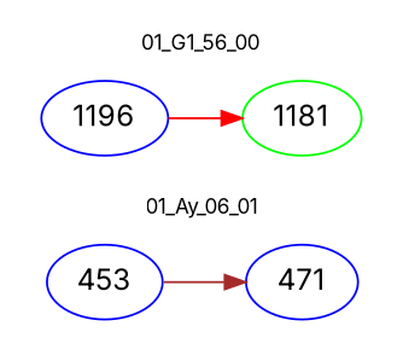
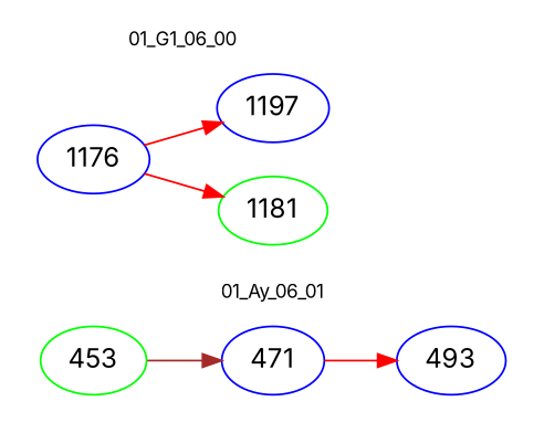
  digraph {
    fontname=Inter
    rankdir=LR
    node [color=blue fontname=Inter]
    edge [color=red fontname=Inter]
    n1 [label=471]
-   n3 [label=453]
-   n4 [label=1196]
+   n2 [label=493]
+   n3 [color=green label=453]
+   n4 [label=1176]
    n5 [color=green label=1181]
+   n6 [label=1197]
    subgraph cluster_1 {
      color=white
      fontsize=10
      label="01_Ay_06_01"
      n1
+     n2
      n3
    }
    subgraph cluster_2 {
      color=white
      fontsize=10
-     label="01_G1_56_00"
+     label="01_G1_06_00"
      n4
      n5
+     n6
    }
+   n1 -> n2
    n3 -> n1 [color=brown]
    n4 -> n5
+   n4 -> n6
  }
